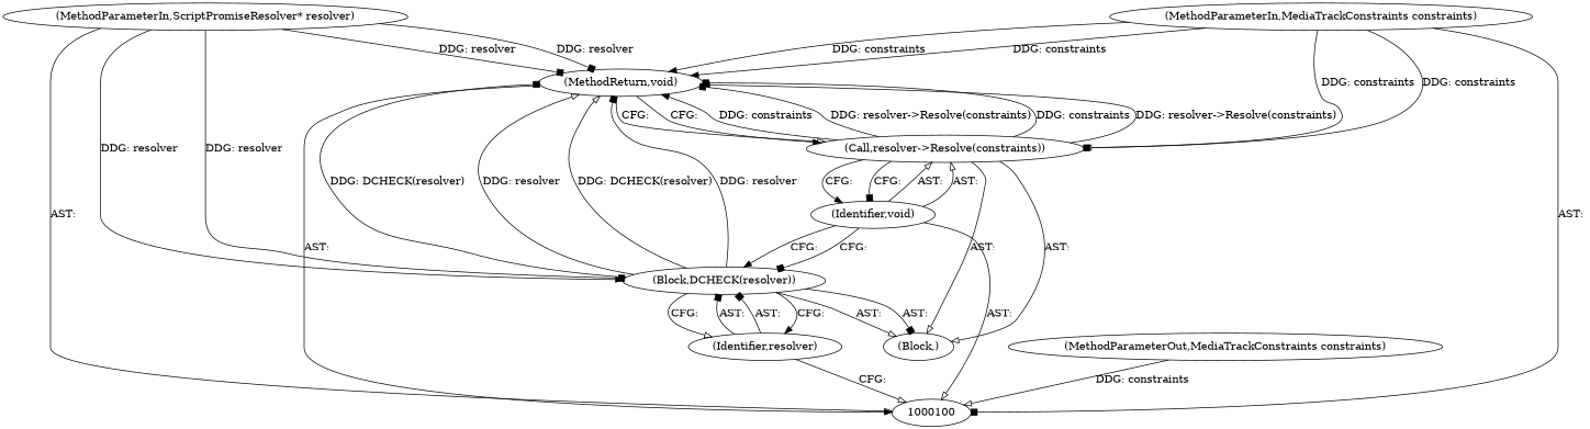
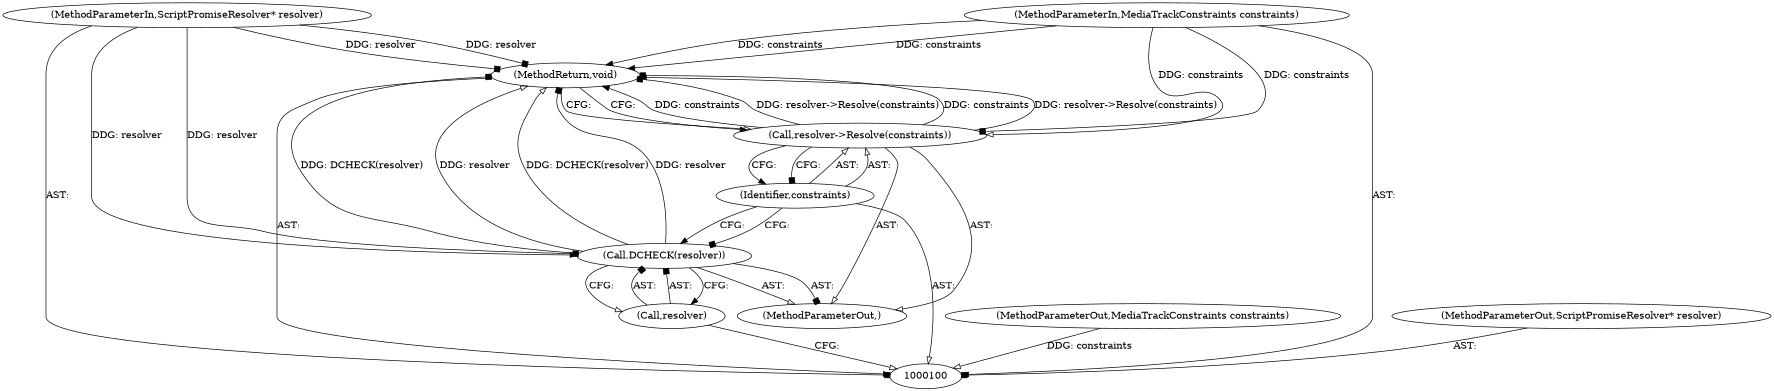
  digraph {
    edge [arrowhead=onormal]
    n1 [label="(MethodReturn,void)"]
    n2 [label="(Call,resolver->Resolve(constraints))"]
    1000100
-   n4 [label="(Block,)"]
-   n5 [label="(Identifier,void)"]
+   n4 [label="(MethodParameterOut,)"]
+   n5 [label="(Identifier,constraints)"]
    n6 [label="(MethodParameterIn,MediaTrackConstraints constraints)"]
    n7 [label="(MethodParameterOut,MediaTrackConstraints constraints)"]
    n8 [label="(MethodParameterIn,ScriptPromiseResolver* resolver)"]
-   n9 [label="(Block,DCHECK(resolver))"]
-   n10 [label="(Identifier,resolver)"]
+   n9 [label="(Call,DCHECK(resolver))"]
+   n10 [label="(Call,resolver)"]
+   n11 [label="(MethodParameterOut,ScriptPromiseResolver* resolver)"]
    n1 -> n2 [label="CFG: "]
    n1 -> n2 [arrowhead=normal label="CFG: "]
    n1 -> 1000100 [arrowhead=normal label="AST: "]
    n2 -> n1 [arrowhead=normal label="DDG: constraints"]
    n2 -> n1 [arrowhead=box label="DDG: resolver->Resolve(constraints)"]
    n2 -> n1 [arrowhead=box label="DDG: constraints"]
    n2 -> n1 [arrowhead=normal label="DDG: resolver->Resolve(constraints)"]
    n2 -> n4 [label="AST: "]
    n2 -> n4 [label="AST: "]
    n2 -> n5 [arrowhead=normal label="CFG: "]
    n2 -> n5 [arrowhead=box label="CFG: "]
    n5 -> n2 [label="AST: "]
    n5 -> n2 [label="AST: "]
    n5 -> 1000100 [label="AST: "]
    n5 -> n9 [arrowhead=normal label="CFG: "]
    n5 -> n9 [arrowhead=box label="CFG: "]
    n6 -> n1 [arrowhead=normal label="DDG: constraints"]
    n6 -> n1 [arrowhead=normal label="DDG: constraints"]
    n6 -> n2 [arrowhead=box label="DDG: constraints"]
    n6 -> n2 [label="DDG: constraints"]
-   n6 -> 1000100 [arrowhead=box label="AST: "]
+   n6 -> 1000100 [arrowhead=normal label="AST: "]
    n7 -> 1000100 [label="DDG: constraints"]
    n8 -> n1 [arrowhead=box label="DDG: resolver"]
    n8 -> n1 [arrowhead=box label="DDG: resolver"]
-   n8 -> 1000100 [label="AST: "]
+   n8 -> 1000100 [arrowhead=box label="AST: "]
    n8 -> n9 [arrowhead=normal label="DDG: resolver"]
    n8 -> n9 [arrowhead=box label="DDG: resolver"]
    n9 -> n1 [arrowhead=box label="DDG: DCHECK(resolver)"]
    n9 -> n1 [label="DDG: resolver"]
    n9 -> n1 [label="DDG: DCHECK(resolver)"]
    n9 -> n1 [arrowhead=box label="DDG: resolver"]
    n9 -> n4 [arrowhead=box label="AST: "]
    n9 -> n4 [label="AST: "]
    n9 -> n10 [arrowhead=normal label="CFG: "]
    n9 -> n10 [label="CFG: "]
    n10 -> 1000100 [label="CFG: "]
    n10 -> n9 [arrowhead=box label="AST: "]
    n10 -> n9 [arrowhead=box label="AST: "]
+   n11 -> 1000100 [arrowhead=box label="AST: "]
  }
